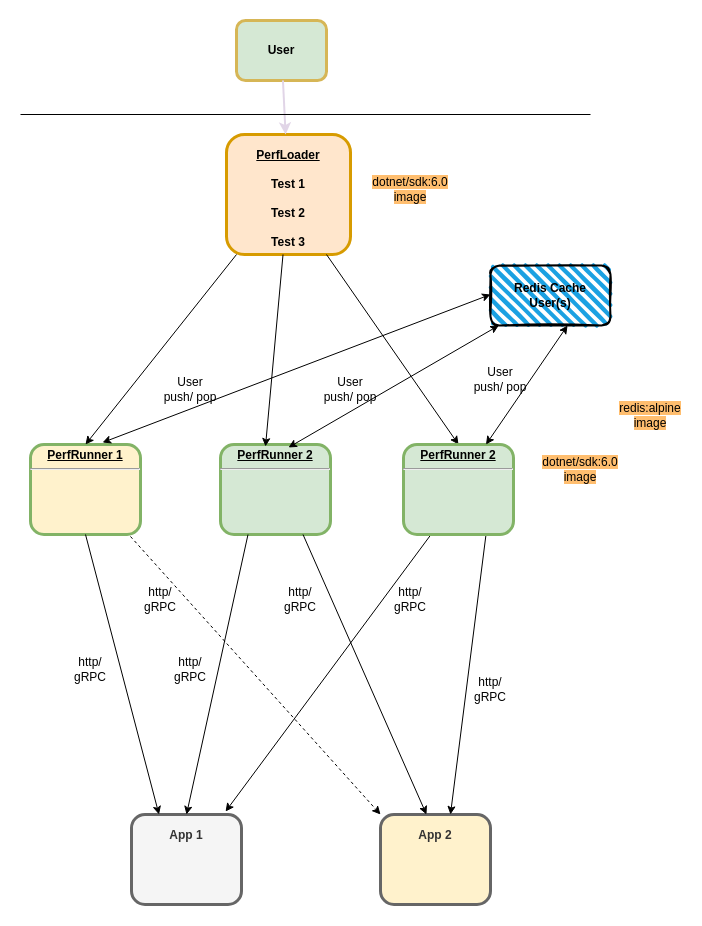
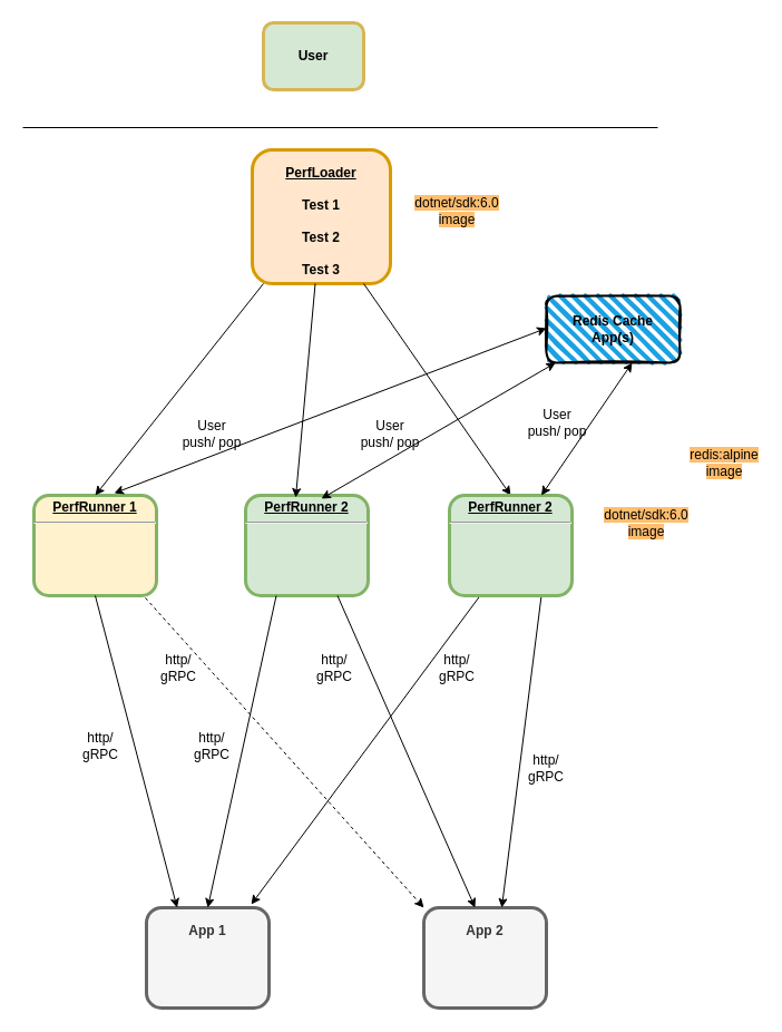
  <mxCell id="0" />
  <mxCell id="1" parent="0" />
  <mxCell id="2" value="&lt;div&gt;&lt;br&gt;&lt;u&gt;PerfLoader&lt;/u&gt;&lt;br&gt;&lt;br&gt;Test 1&lt;br&gt;&lt;br&gt;Test 2&lt;br&gt;&lt;br&gt;Test 3&lt;/div&gt;" style="verticalAlign=middle;align=center;overflow=fill;fontSize=12;fontFamily=Helvetica;html=1;rounded=1;fontStyle=1;strokeWidth=3;fillColor=#ffe6cc;strokeColor=#d79b00;" parent="1" vertex="1"><mxGeometry x="226" y="134" width="124" height="120" as="geometry" /></mxCell>
  <mxCell id="3" value="User" style="whiteSpace=wrap;align=center;verticalAlign=middle;fontStyle=1;strokeWidth=3;fillColor=#d5e8d4;strokeColor=#d6b656;rounded=1;" parent="1" vertex="1"><mxGeometry x="236" y="20" width="90" height="60" as="geometry" /></mxCell>
  <mxCell id="4" value="&lt;p style=&quot;margin: 0px; margin-top: 4px; text-align: center; text-decoration: underline;&quot;&gt;&lt;strong&gt;PerfRunner 1&lt;br&gt;&lt;/strong&gt;&lt;/p&gt;&lt;hr&gt;" style="verticalAlign=middle;align=center;overflow=fill;fontSize=12;fontFamily=Helvetica;html=1;rounded=1;fontStyle=1;strokeWidth=3;fillColor=#fff2cc;strokeColor=#82b366;" parent="1" vertex="1"><mxGeometry x="30" y="444" width="110" height="90" as="geometry" /></mxCell>
- <mxCell id="5" value="" style="edgeStyle=none;noEdgeStyle=1;strokeColor=#E1D5E7;strokeWidth=2" parent="1" source="3" target="2" edge="1"><mxGeometry width="100" height="100" relative="1" as="geometry"><mxPoint x="10" y="144" as="sourcePoint" /><mxPoint x="110" y="44" as="targetPoint" /></mxGeometry></mxCell>
  <mxCell id="6" value="&lt;p style=&quot;margin: 0px; margin-top: 4px; text-align: center; text-decoration: underline;&quot;&gt;&lt;strong&gt;PerfRunner 2&lt;br&gt;&lt;/strong&gt;&lt;/p&gt;&lt;p style=&quot;margin: 0px; margin-top: 4px; text-align: center; text-decoration: underline;&quot;&gt;&lt;strong&gt;&lt;/strong&gt;&lt;/p&gt;&lt;hr&gt;" style="verticalAlign=middle;align=center;overflow=fill;fontSize=12;fontFamily=Helvetica;html=1;rounded=1;fontStyle=1;strokeWidth=3;fillColor=#d5e8d4;strokeColor=#82b366;" parent="1" vertex="1"><mxGeometry x="220" y="444" width="110" height="90" as="geometry" /></mxCell>
  <mxCell id="7" value="&lt;div&gt;&lt;br&gt;&lt;/div&gt;&lt;div&gt;App 1&lt;/div&gt;" style="verticalAlign=middle;align=center;overflow=fill;fontSize=12;fontFamily=Helvetica;html=1;rounded=1;fontStyle=1;strokeWidth=3;fillColor=#f5f5f5;fontColor=#333333;strokeColor=#666666;" vertex="1" parent="1"><mxGeometry x="131" y="814" width="110" height="90" as="geometry" /></mxCell>
- <mxCell id="8" value="&lt;div&gt;&lt;br&gt;&lt;/div&gt;&lt;div&gt;App 2&lt;/div&gt;" style="verticalAlign=middle;align=center;overflow=fill;fontSize=12;fontFamily=Helvetica;html=1;rounded=1;fontStyle=1;strokeWidth=3;fillColor=#fff2cc;fontColor=#333333;strokeColor=#666666;" vertex="1" parent="1"><mxGeometry x="380" y="814" width="110" height="90" as="geometry" /></mxCell>
+ <mxCell id="8" value="&lt;div&gt;&lt;br&gt;&lt;/div&gt;&lt;div&gt;App 2&lt;/div&gt;" style="verticalAlign=middle;align=center;overflow=fill;fontSize=12;fontFamily=Helvetica;html=1;rounded=1;fontStyle=1;strokeWidth=3;fillColor=#f5f5f5;fontColor=#333333;strokeColor=#666666;" vertex="1" parent="1"><mxGeometry x="380" y="814" width="110" height="90" as="geometry" /></mxCell>
  <mxCell id="9" value="" style="endArrow=classic;html=1;rounded=0;exitX=0.909;exitY=1.022;exitDx=0;exitDy=0;exitPerimeter=0;entryX=0;entryY=0;entryDx=0;entryDy=0;dashed=1;" edge="1" parent="1" source="4" target="8"><mxGeometry width="50" height="50" relative="1" as="geometry"><mxPoint x="300" y="544" as="sourcePoint" /><mxPoint x="370" y="804" as="targetPoint" /></mxGeometry></mxCell>
  <mxCell id="10" value="" style="endArrow=classic;html=1;rounded=0;exitX=0.5;exitY=1;exitDx=0;exitDy=0;entryX=0.25;entryY=0;entryDx=0;entryDy=0;" edge="1" parent="1" source="4" target="7"><mxGeometry width="50" height="50" relative="1" as="geometry"><mxPoint x="300" y="544" as="sourcePoint" /><mxPoint x="350" y="494" as="targetPoint" /></mxGeometry></mxCell>
  <mxCell id="11" value="" style="endArrow=classic;html=1;rounded=0;exitX=0.25;exitY=1;exitDx=0;exitDy=0;entryX=0.5;entryY=0;entryDx=0;entryDy=0;" edge="1" parent="1" source="6" target="7"><mxGeometry width="50" height="50" relative="1" as="geometry"><mxPoint x="95" y="544" as="sourcePoint" /><mxPoint x="154" y="824" as="targetPoint" /></mxGeometry></mxCell>
  <mxCell id="12" value="" style="endArrow=classic;html=1;rounded=0;exitX=0.75;exitY=1;exitDx=0;exitDy=0;entryX=0.418;entryY=0;entryDx=0;entryDy=0;entryPerimeter=0;" edge="1" parent="1" source="6" target="8"><mxGeometry width="50" height="50" relative="1" as="geometry"><mxPoint x="105" y="554" as="sourcePoint" /><mxPoint x="164" y="834" as="targetPoint" /></mxGeometry></mxCell>
  <mxCell id="13" value="" style="endArrow=classic;html=1;rounded=0;exitX=0.75;exitY=1;exitDx=0;exitDy=0;entryX=0.636;entryY=0;entryDx=0;entryDy=0;entryPerimeter=0;" edge="1" parent="1" target="8"><mxGeometry width="50" height="50" relative="1" as="geometry"><mxPoint x="485.5" y="534" as="sourcePoint" /><mxPoint x="440" y="804" as="targetPoint" /></mxGeometry></mxCell>
  <mxCell id="14" value="" style="endArrow=classic;html=1;rounded=0;entryX=0.855;entryY=-0.033;entryDx=0;entryDy=0;entryPerimeter=0;exitX=0.25;exitY=1;exitDx=0;exitDy=0;" edge="1" parent="1" target="7"><mxGeometry width="50" height="50" relative="1" as="geometry"><mxPoint x="430.5" y="534" as="sourcePoint" /><mxPoint x="445" y="831" as="targetPoint" /></mxGeometry></mxCell>
  <mxCell id="15" value="" style="endArrow=classic;html=1;rounded=0;exitX=0.691;exitY=1.044;exitDx=0;exitDy=0;entryX=0.5;entryY=0;entryDx=0;entryDy=0;exitPerimeter=0;" edge="1" parent="1"><mxGeometry width="50" height="50" relative="1" as="geometry"><mxPoint x="326" y="254" as="sourcePoint" /><mxPoint x="458" y="444" as="targetPoint" /></mxGeometry></mxCell>
  <mxCell id="16" value="" style="endArrow=classic;html=1;rounded=0;exitX=0.691;exitY=1.044;exitDx=0;exitDy=0;entryX=0.5;entryY=0;entryDx=0;entryDy=0;exitPerimeter=0;" edge="1" parent="1" target="4"><mxGeometry width="50" height="50" relative="1" as="geometry"><mxPoint x="236" y="254" as="sourcePoint" /><mxPoint x="368" y="444" as="targetPoint" /></mxGeometry></mxCell>
  <mxCell id="17" value="" style="endArrow=classic;html=1;rounded=0;entryX=0.409;entryY=0.022;entryDx=0;entryDy=0;entryPerimeter=0;" edge="1" parent="1" source="2" target="6"><mxGeometry width="50" height="50" relative="1" as="geometry"><mxPoint x="246" y="264" as="sourcePoint" /><mxPoint x="95" y="454" as="targetPoint" /></mxGeometry></mxCell>
  <mxCell id="18" value="http/ gRPC" style="text;html=1;strokeColor=none;fillColor=none;align=center;verticalAlign=middle;whiteSpace=wrap;rounded=0;" vertex="1" parent="1"><mxGeometry x="60" y="654" width="60" height="30" as="geometry" /></mxCell>
  <mxCell id="19" value="http/ gRPC" style="text;html=1;strokeColor=none;fillColor=none;align=center;verticalAlign=middle;whiteSpace=wrap;rounded=0;" vertex="1" parent="1"><mxGeometry x="130" y="584" width="60" height="30" as="geometry" /></mxCell>
  <mxCell id="20" value="http/ gRPC" style="text;html=1;strokeColor=none;fillColor=none;align=center;verticalAlign=middle;whiteSpace=wrap;rounded=0;" vertex="1" parent="1"><mxGeometry x="160" y="654" width="60" height="30" as="geometry" /></mxCell>
  <mxCell id="21" value="http/ gRPC" style="text;html=1;strokeColor=none;fillColor=none;align=center;verticalAlign=middle;whiteSpace=wrap;rounded=0;" vertex="1" parent="1"><mxGeometry x="270" y="584" width="60" height="30" as="geometry" /></mxCell>
  <mxCell id="22" value="http/ gRPC" style="text;html=1;strokeColor=none;fillColor=none;align=center;verticalAlign=middle;whiteSpace=wrap;rounded=0;" vertex="1" parent="1"><mxGeometry x="380" y="584" width="60" height="30" as="geometry" /></mxCell>
  <mxCell id="23" value="http/ gRPC" style="text;html=1;strokeColor=none;fillColor=none;align=center;verticalAlign=middle;whiteSpace=wrap;rounded=0;" vertex="1" parent="1"><mxGeometry x="460" y="674" width="60" height="30" as="geometry" /></mxCell>
  <mxCell id="24" value="&lt;p style=&quot;margin: 0px; margin-top: 4px; text-align: center; text-decoration: underline;&quot;&gt;&lt;strong&gt;PerfRunner 2&lt;br&gt;&lt;/strong&gt;&lt;/p&gt;&lt;p style=&quot;margin: 0px; margin-top: 4px; text-align: center; text-decoration: underline;&quot;&gt;&lt;strong&gt;&lt;/strong&gt;&lt;/p&gt;&lt;hr&gt;" style="verticalAlign=middle;align=center;overflow=fill;fontSize=12;fontFamily=Helvetica;html=1;rounded=1;fontStyle=1;strokeWidth=3;fillColor=#d5e8d4;strokeColor=#82b366;" vertex="1" parent="1"><mxGeometry x="403" y="444" width="110" height="90" as="geometry" /></mxCell>
  <mxCell id="25" value="" style="endArrow=none;html=1;rounded=0;" edge="1" parent="1"><mxGeometry width="50" height="50" relative="1" as="geometry"><mxPoint x="20" y="114" as="sourcePoint" /><mxPoint x="590" y="114" as="targetPoint" /></mxGeometry></mxCell>
- <mxCell id="26" value="&lt;b&gt;Redis Cache&lt;br&gt;User(s)&lt;/b&gt;" style="rounded=1;whiteSpace=wrap;html=1;strokeWidth=2;fillWeight=4;hachureGap=8;hachureAngle=45;fillColor=#1ba1e2;sketch=1;" vertex="1" parent="1"><mxGeometry x="490" y="265" width="120" height="60" as="geometry" /></mxCell>
+ <mxCell id="26" value="&lt;b&gt;Redis Cache&lt;br&gt;App(s)&lt;/b&gt;" style="rounded=1;whiteSpace=wrap;html=1;strokeWidth=2;fillWeight=4;hachureGap=8;hachureAngle=45;fillColor=#1ba1e2;sketch=1;" vertex="1" parent="1"><mxGeometry x="490" y="265" width="120" height="60" as="geometry" /></mxCell>
  <mxCell id="27" value="" style="endArrow=classic;startArrow=classic;html=1;rounded=0;exitX=0.655;exitY=-0.022;exitDx=0;exitDy=0;exitPerimeter=0;" edge="1" parent="1" source="4"><mxGeometry width="50" height="50" relative="1" as="geometry"><mxPoint x="440" y="344" as="sourcePoint" /><mxPoint x="490" y="294" as="targetPoint" /></mxGeometry></mxCell>
  <mxCell id="28" value="" style="endArrow=classic;startArrow=classic;html=1;rounded=0;exitX=0.618;exitY=0.033;exitDx=0;exitDy=0;exitPerimeter=0;" edge="1" parent="1" source="6" target="26"><mxGeometry width="50" height="50" relative="1" as="geometry"><mxPoint x="112" y="452" as="sourcePoint" /><mxPoint x="500" y="304" as="targetPoint" /></mxGeometry></mxCell>
  <mxCell id="29" value="" style="endArrow=classic;startArrow=classic;html=1;rounded=0;exitX=0.75;exitY=0;exitDx=0;exitDy=0;entryX=0.642;entryY=1;entryDx=0;entryDy=0;entryPerimeter=0;" edge="1" parent="1" source="24" target="26"><mxGeometry width="50" height="50" relative="1" as="geometry"><mxPoint x="298" y="457" as="sourcePoint" /><mxPoint x="570" y="334" as="targetPoint" /></mxGeometry></mxCell>
  <mxCell id="30" value="User push/ pop" style="text;html=1;strokeColor=none;fillColor=none;align=center;verticalAlign=middle;whiteSpace=wrap;rounded=0;" vertex="1" parent="1"><mxGeometry x="160" y="374" width="60" height="30" as="geometry" /></mxCell>
  <mxCell id="31" value="User push/ pop" style="text;html=1;strokeColor=none;fillColor=none;align=center;verticalAlign=middle;whiteSpace=wrap;rounded=0;" vertex="1" parent="1"><mxGeometry x="320" y="374" width="60" height="30" as="geometry" /></mxCell>
  <mxCell id="32" value="User push/ pop" style="text;html=1;strokeColor=none;fillColor=none;align=center;verticalAlign=middle;whiteSpace=wrap;rounded=0;" vertex="1" parent="1"><mxGeometry x="470" y="364" width="60" height="30" as="geometry" /></mxCell>
  <mxCell id="33" value="&lt;div&gt;&lt;span style=&quot;background-color: rgb(255, 190, 111);&quot;&gt;dotnet/sdk:6.0&lt;/span&gt;&lt;/div&gt;&lt;div&gt;&lt;span style=&quot;background-color: rgb(255, 190, 111);&quot;&gt;image&lt;/span&gt;&lt;/div&gt;" style="text;html=1;strokeColor=none;fillColor=none;align=center;verticalAlign=middle;whiteSpace=wrap;rounded=0;" vertex="1" parent="1"><mxGeometry x="550" y="454" width="60" height="30" as="geometry" /></mxCell>
  <mxCell id="34" value="&lt;span style=&quot;background-color: rgb(255, 190, 111);&quot;&gt;redis:alpine image&lt;/span&gt;" style="text;html=1;strokeColor=none;fillColor=none;align=center;verticalAlign=middle;whiteSpace=wrap;rounded=0;" vertex="1" parent="1"><mxGeometry x="620" y="400" width="60" height="30" as="geometry" /></mxCell>
  <mxCell id="35" value="&lt;div&gt;&lt;span style=&quot;background-color: rgb(255, 190, 111);&quot;&gt;dotnet/sdk:6.0&lt;/span&gt;&lt;/div&gt;&lt;div&gt;&lt;span style=&quot;background-color: rgb(255, 190, 111);&quot;&gt;image&lt;/span&gt;&lt;/div&gt;" style="text;html=1;strokeColor=none;fillColor=none;align=center;verticalAlign=middle;whiteSpace=wrap;rounded=0;" vertex="1" parent="1"><mxGeometry x="380" y="174" width="60" height="30" as="geometry" /></mxCell>
